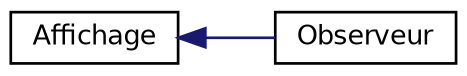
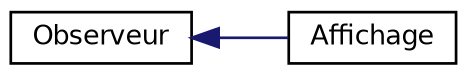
  digraph {
    rankdir=LR
    node [color=black fillcolor=white fontname=Helvetica fontsize=10 shape=record style=filled]
    n1 [height=0.2 label=Observeur width=0.4]
    n2 [height=0.2 label=Affichage width=0.4]
-   n2 -> n1 [color=midnightblue dir=back fontname=Helvetica fontsize=10 labelfontname=Helvetica labelfontsize=10 style=solid]
+   n1 -> n2 [color=midnightblue dir=back fontname=Helvetica fontsize=10 labelfontname=Helvetica labelfontsize=10 style=solid]
  }
